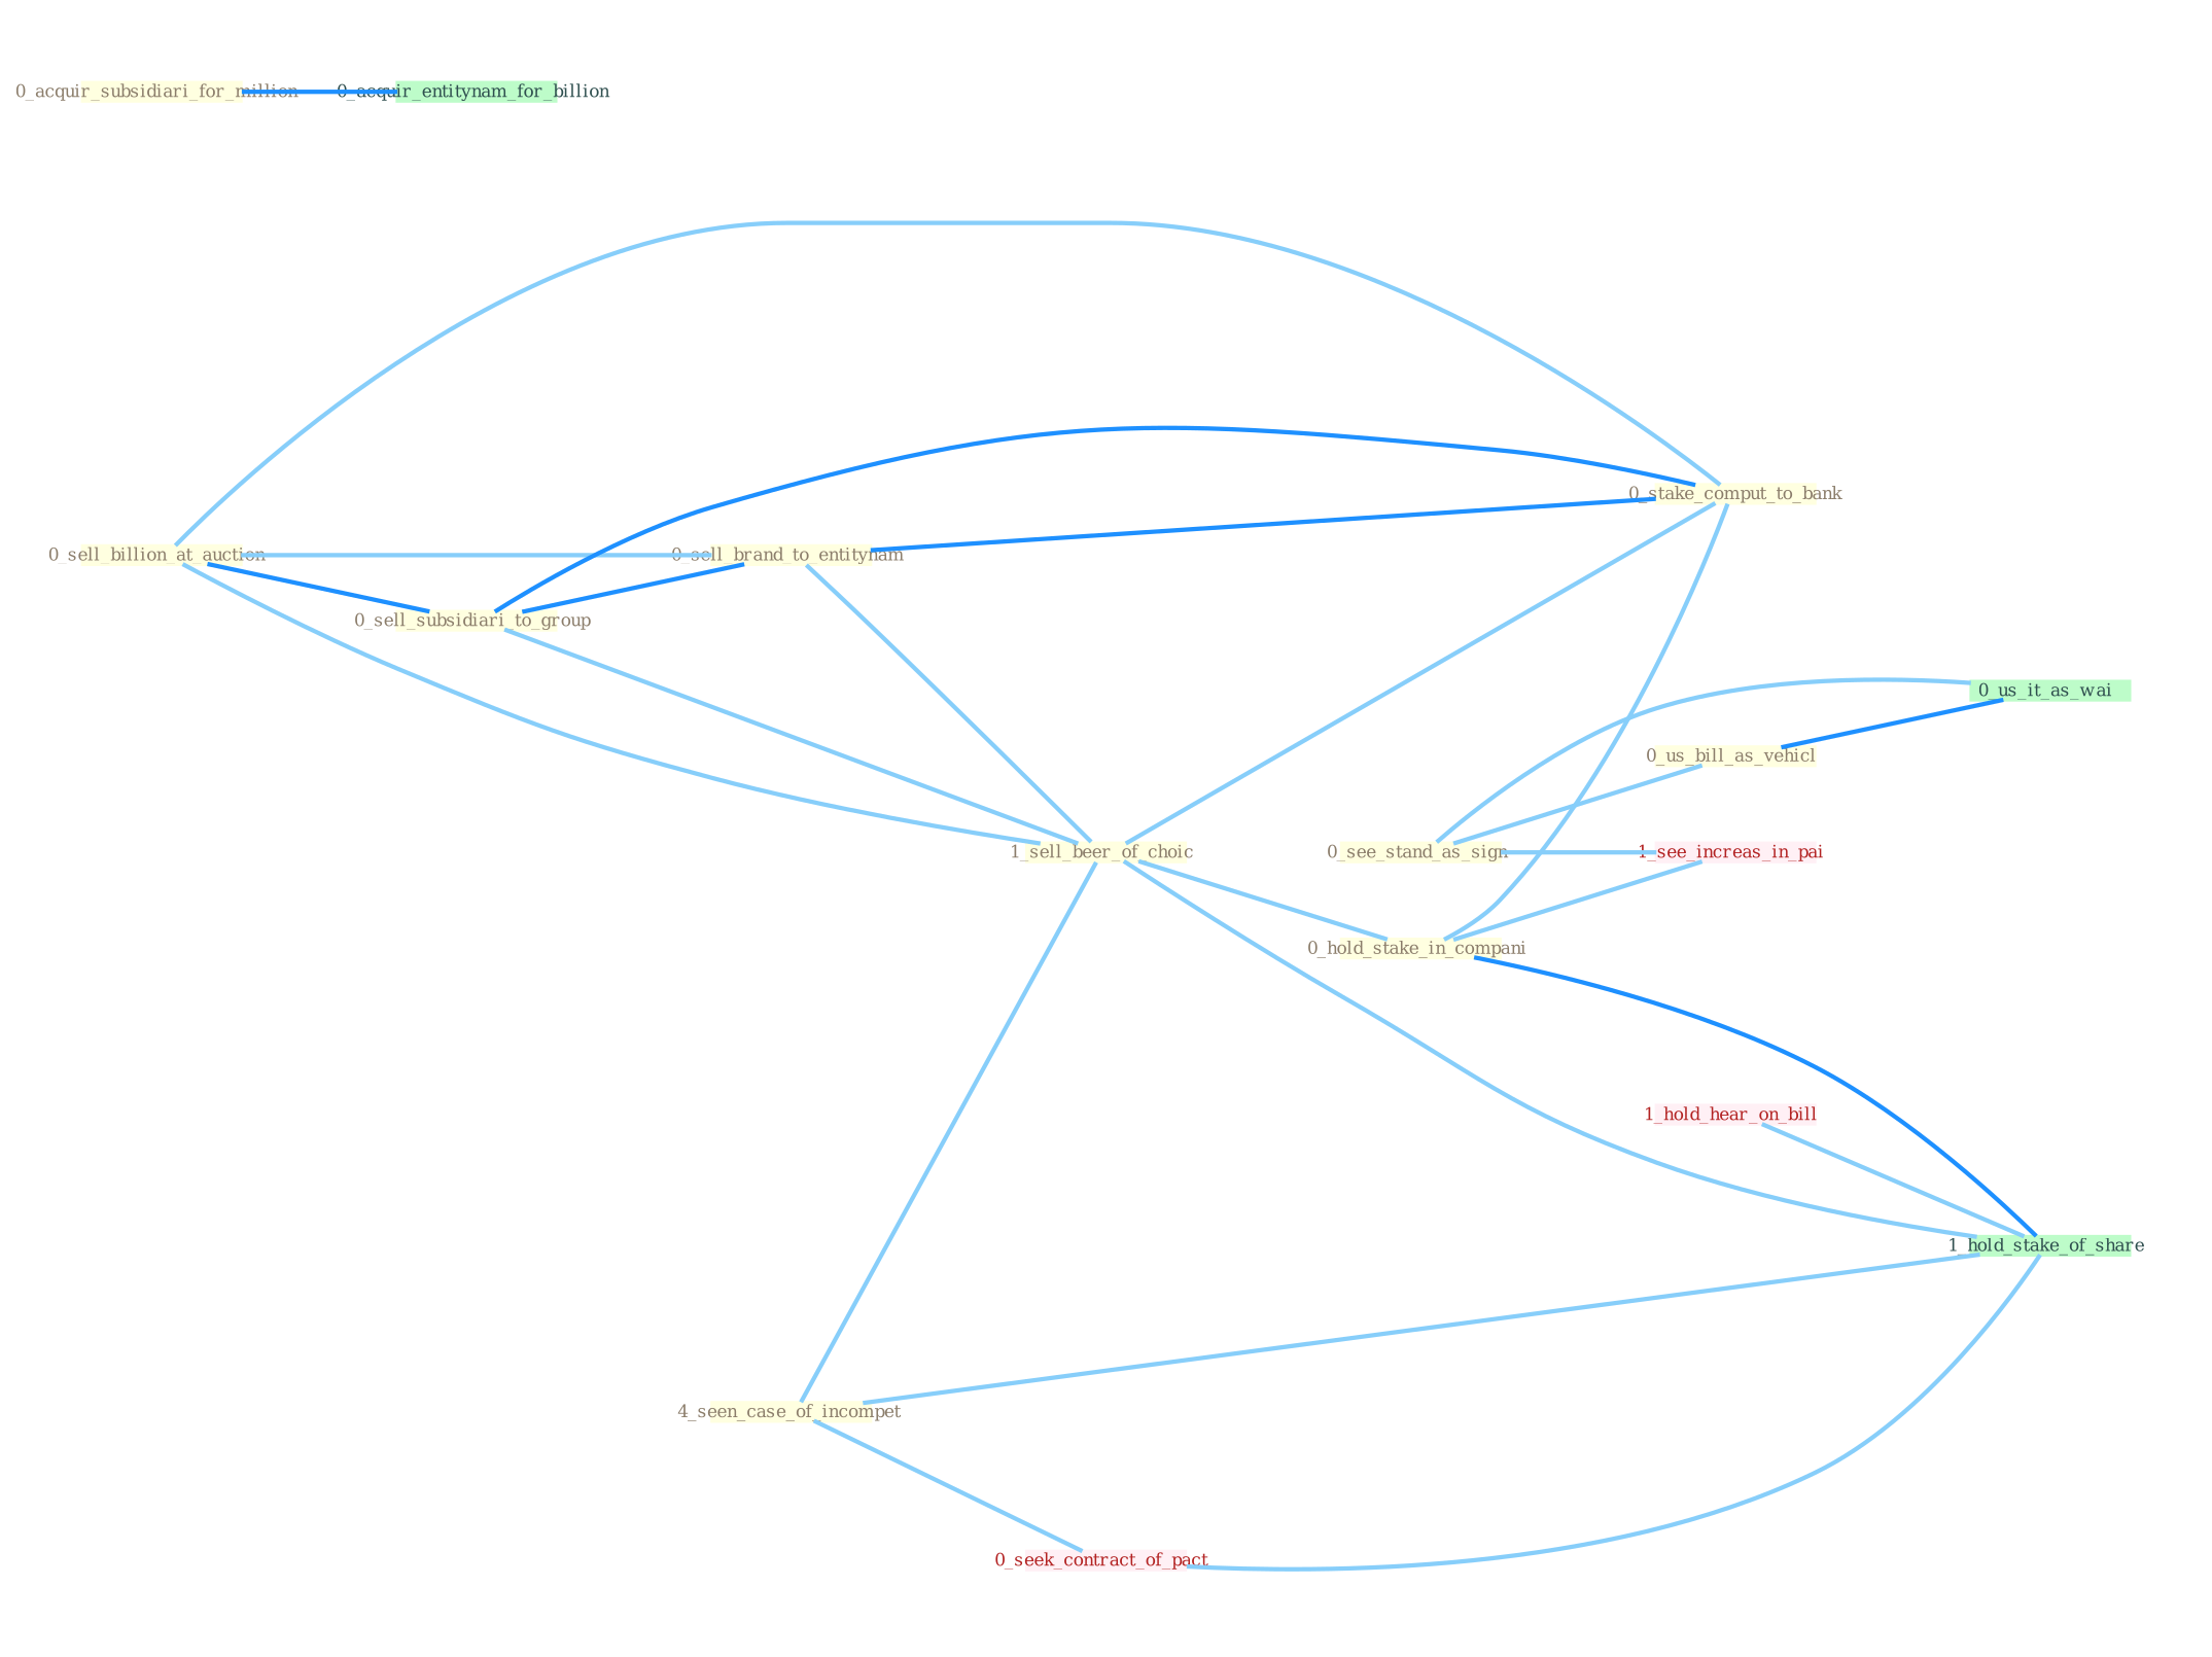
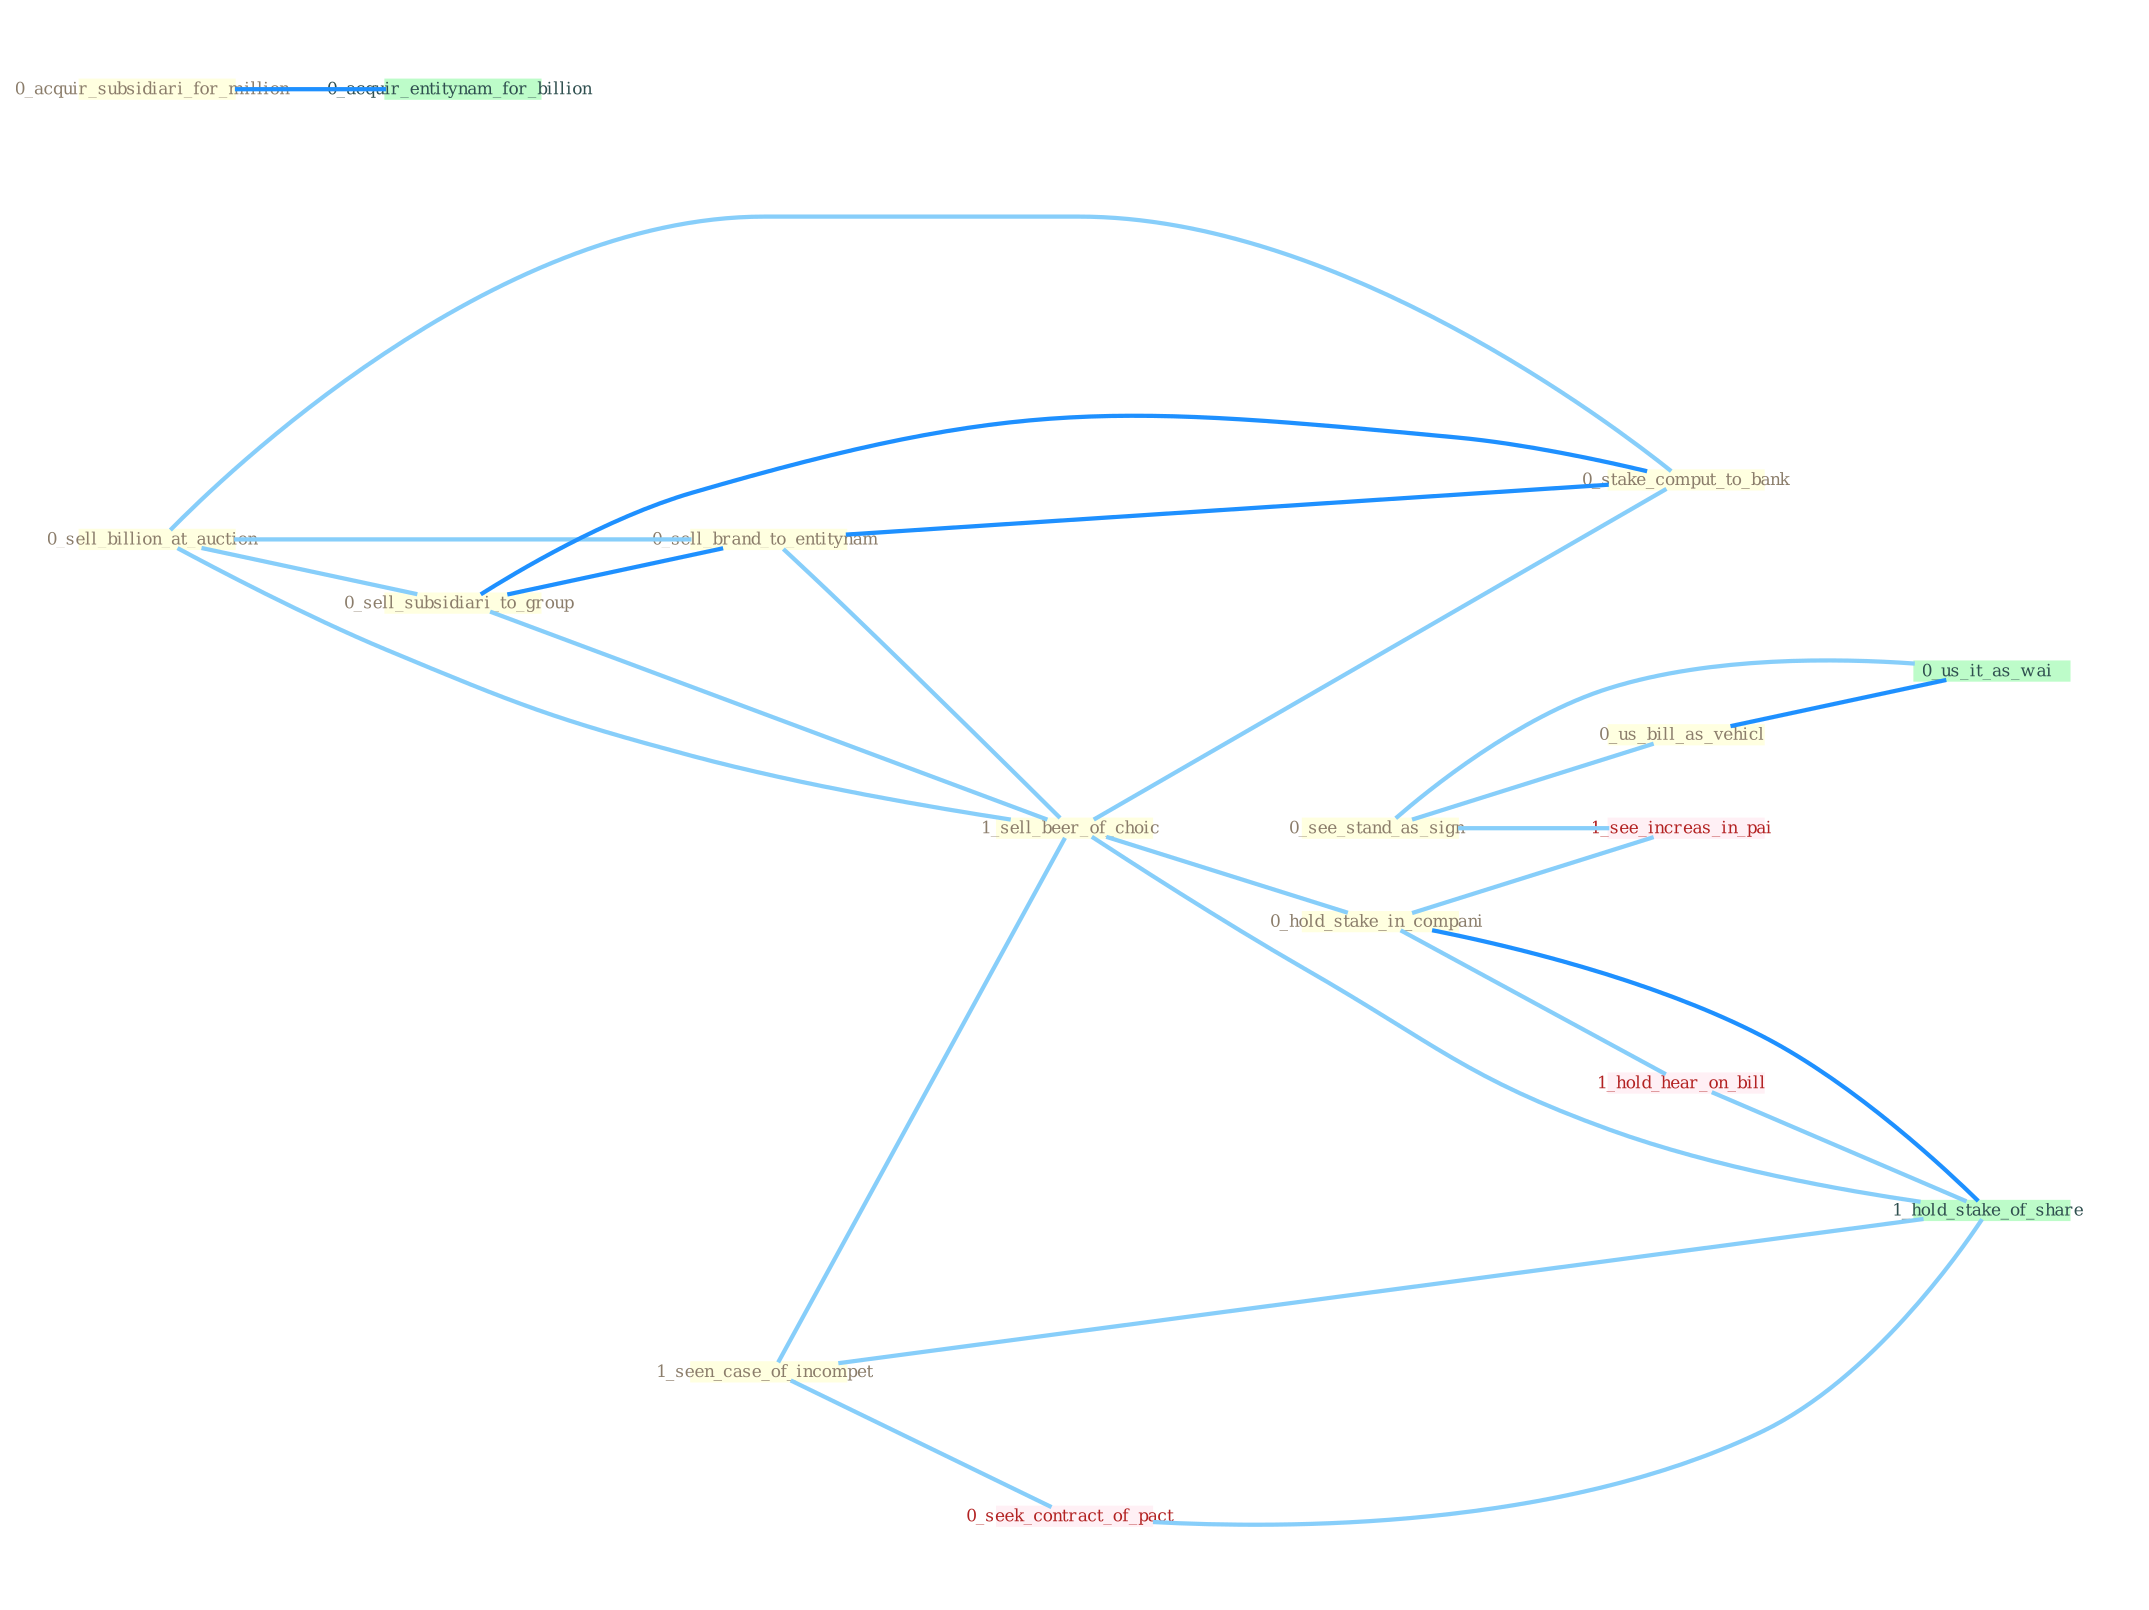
  graph {
    rankdir=LR
    node [color="#ffffe0" fixedsize=true fontcolor="#8b7d6b" fontsize=4 shape=polygon style=filled]
    edge [color="#87cefa" w=1]
    "0_sell_billion_at_auction " [height=.06 width=.5]
-   "1_seen_case_of_incompet " [height=.06 width=.5 label="4_seen_case_of_incompet"]
+   "1_seen_case_of_incompet " [height=.06 width=.5]
    "0_acquir_subsidiari_for_million " [height=.06 width=.5]
    "0_see_stand_as_sign " [height=.06 width=.5]
    "0_us_bill_as_vehicl " [height=.06 width=.5]
    "0_sell_subsidiari_to_group " [height=.06 width=.5]
    "0_sell_brand_to_entitynam " [height=.06 width=.5]
    "1_sell_beer_of_choic " [height=.06 width=.5]
    n9 [height=.06 label="0_stake_comput_to_bank" width=.5]
    "0_hold_stake_in_compani " [height=.06 width=.5]
    "0_seek_contract_of_pact " [color="#fff0f5" fontcolor="#b22222" height=.06 width=.5]
    "1_see_increas_in_pai " [color="#fff0f5" fontcolor="#b22222" height=.06 width=.5]
    "1_hold_hear_on_bill " [color="#fff0f5" fontcolor="#b22222" height=.06 width=.5]
    "1_hold_stake_of_share " [color="#BDFCC9" fontcolor="#2f4f4f" height=.06 width=.5]
    "0_acquir_entitynam_for_billion " [color="#BDFCC9" fontcolor="#2f4f4f" height=.06 width=.5]
    "0_us_it_as_wai " [color="#BDFCC9" fontcolor="#2f4f4f" height=.06 width=.5]
    subgraph sub_1 {
      "0_sell_billion_at_auction "
      "1_seen_case_of_incompet "
      "0_acquir_subsidiari_for_million "
      "0_see_stand_as_sign "
      "0_us_bill_as_vehicl "
      "0_sell_subsidiari_to_group "
      "0_sell_brand_to_entitynam "
      "1_sell_beer_of_choic "
      n9
      "0_hold_stake_in_compani "
    }
    subgraph sub_2 {
      "0_seek_contract_of_pact "
      "1_see_increas_in_pai "
      "1_hold_hear_on_bill "
    }
-   "0_sell_billion_at_auction " -- "0_sell_subsidiari_to_group " [color="#1e90ff"]
+   "0_sell_billion_at_auction " -- "0_sell_subsidiari_to_group "
    "0_sell_billion_at_auction " -- "0_sell_brand_to_entitynam "
    "0_sell_billion_at_auction " -- "1_sell_beer_of_choic "
    "0_sell_billion_at_auction " -- n9
    "1_seen_case_of_incompet " -- "1_sell_beer_of_choic "
    "1_seen_case_of_incompet " -- "0_seek_contract_of_pact "
    "1_seen_case_of_incompet " -- "1_hold_stake_of_share "
    "0_acquir_subsidiari_for_million " -- "0_acquir_entitynam_for_billion " [color="#1e90ff" w=2]
    "0_see_stand_as_sign " -- "0_us_bill_as_vehicl "
    "0_see_stand_as_sign " -- "1_see_increas_in_pai "
    "0_see_stand_as_sign " -- "0_us_it_as_wai "
    "0_us_bill_as_vehicl " -- "0_us_it_as_wai " [color="#1e90ff" w=2]
    "0_sell_subsidiari_to_group " -- "0_sell_brand_to_entitynam " [color="#1e90ff" w=2]
    "0_sell_subsidiari_to_group " -- "1_sell_beer_of_choic "
    "0_sell_subsidiari_to_group " -- n9 [color="#1e90ff" w=2]
    "0_sell_brand_to_entitynam " -- "1_sell_beer_of_choic "
    "0_sell_brand_to_entitynam " -- n9 [color="#1e90ff" w=2]
    "1_sell_beer_of_choic " -- n9
    "1_sell_beer_of_choic " -- "0_hold_stake_in_compani "
    "1_sell_beer_of_choic " -- "1_hold_stake_of_share "
    "0_hold_stake_in_compani " -- "1_see_increas_in_pai "
-   "0_hold_stake_in_compani " -- n9
+   "0_hold_stake_in_compani " -- "1_hold_hear_on_bill "
    "0_hold_stake_in_compani " -- "1_hold_stake_of_share " [color="#1e90ff" w=2]
    "0_seek_contract_of_pact " -- "1_hold_stake_of_share "
    "1_hold_hear_on_bill " -- "1_hold_stake_of_share "
  }
